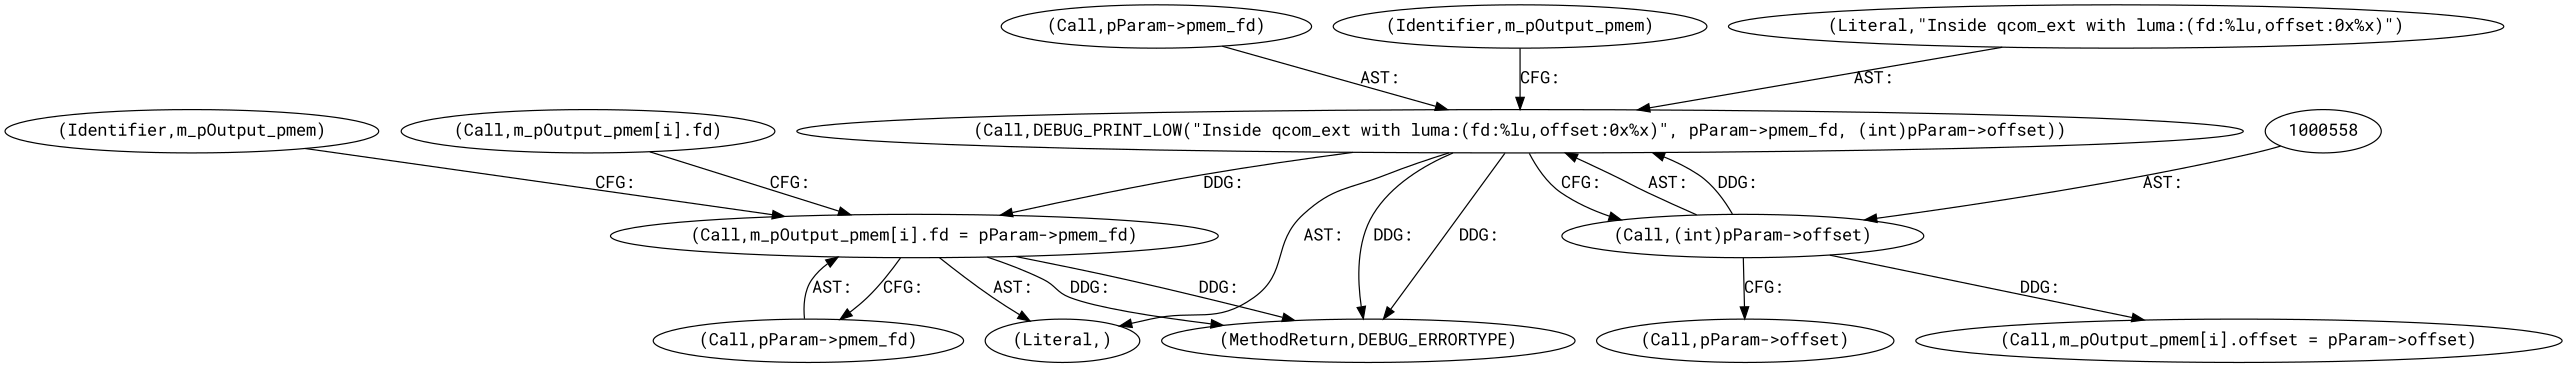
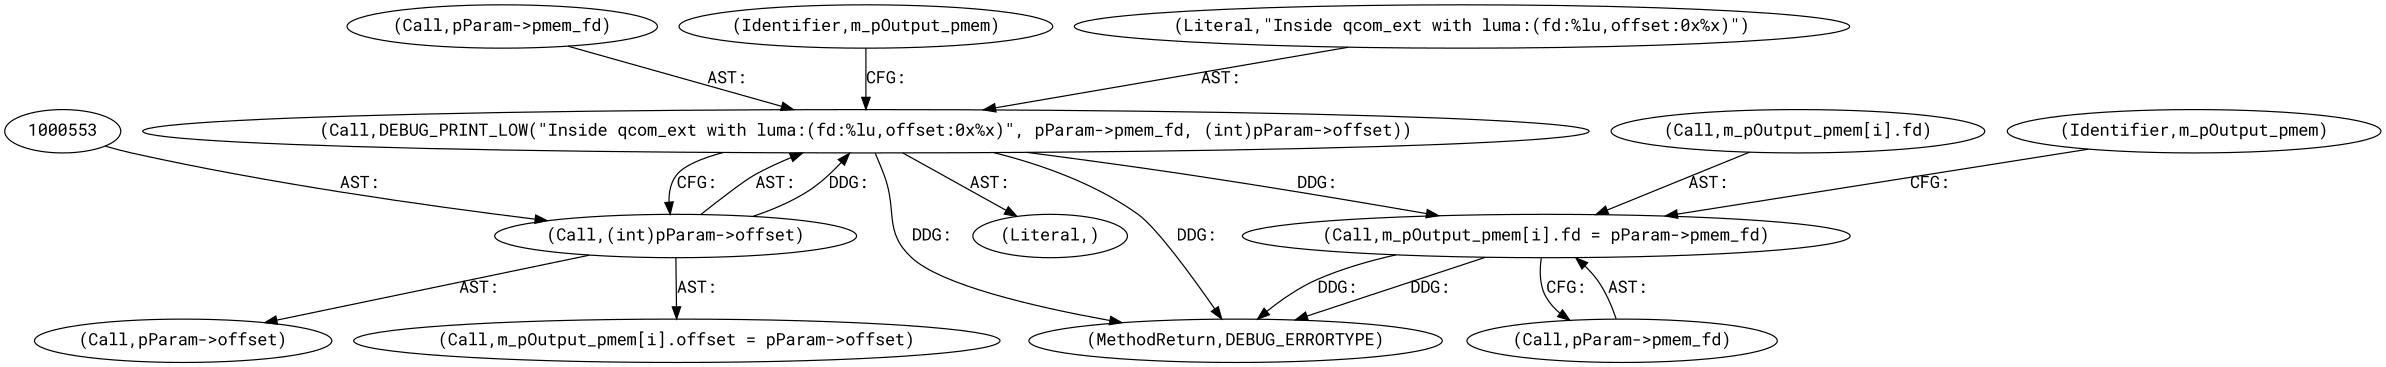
  digraph {
    fontname="Roboto Mono"
    node [fontname="Roboto Mono"]
    edge [fontname="Roboto Mono"]
    n1 [label="(Call,m_pOutput_pmem[i].fd = pParam->pmem_fd)"]
    n2 [label="(MethodReturn,DEBUG_ERRORTYPE)"]
    n3 [label="(Call,pParam->pmem_fd)"]
    n4 [label="(Literal,)"]
    n5 [label="(Call,DEBUG_PRINT_LOW(\"Inside qcom_ext with luma:(fd:%lu,offset:0x%x)\", pParam->pmem_fd, (int)pParam->offset))"]
    n6 [label="(Call,(int)pParam->offset)"]
    n7 [label="(Call,pParam->offset)"]
    n8 [label="(Call,m_pOutput_pmem[i].offset = pParam->offset)"]
    n9 [label="(Call,pParam->pmem_fd)"]
    n10 [label="(Identifier,m_pOutput_pmem)"]
    n11 [label="(Call,m_pOutput_pmem[i].fd)"]
    n12 [label="(Literal,\"Inside qcom_ext with luma:(fd:%lu,offset:0x%x)\")"]
    n13 [label="(Identifier,m_pOutput_pmem)"]
-   1000553 [label=1000558]
+   1000553
    n1 -> n2 [label="DDG: "]
    n1 -> n2 [label="DDG: "]
    n1 -> n3 [label="CFG: "]
-   n1 -> n4 [label="AST: "]
    n3 -> n1 [label="AST: "]
    n5 -> n1 [label="DDG: "]
    n5 -> n2 [label="DDG: "]
    n5 -> n2 [label="DDG: "]
    n5 -> n4 [label="AST: "]
    n5 -> n6 [label="CFG: "]
    n6 -> n5 [label="AST: "]
    n6 -> n5 [label="DDG: "]
-   n6 -> n7 [label="CFG: "]
-   n6 -> n8 [label="DDG: "]
+   n6 -> n7 [label="AST: "]
+   n6 -> n8 [label="AST: "]
    n9 -> n5 [label="AST: "]
    n10 -> n5 [label="CFG: "]
-   n11 -> n1 [label="CFG: "]
+   n11 -> n1 [label="AST: "]
    n12 -> n5 [label="AST: "]
    n13 -> n1 [label="CFG: "]
    1000553 -> n6 [label="AST: "]
  }
